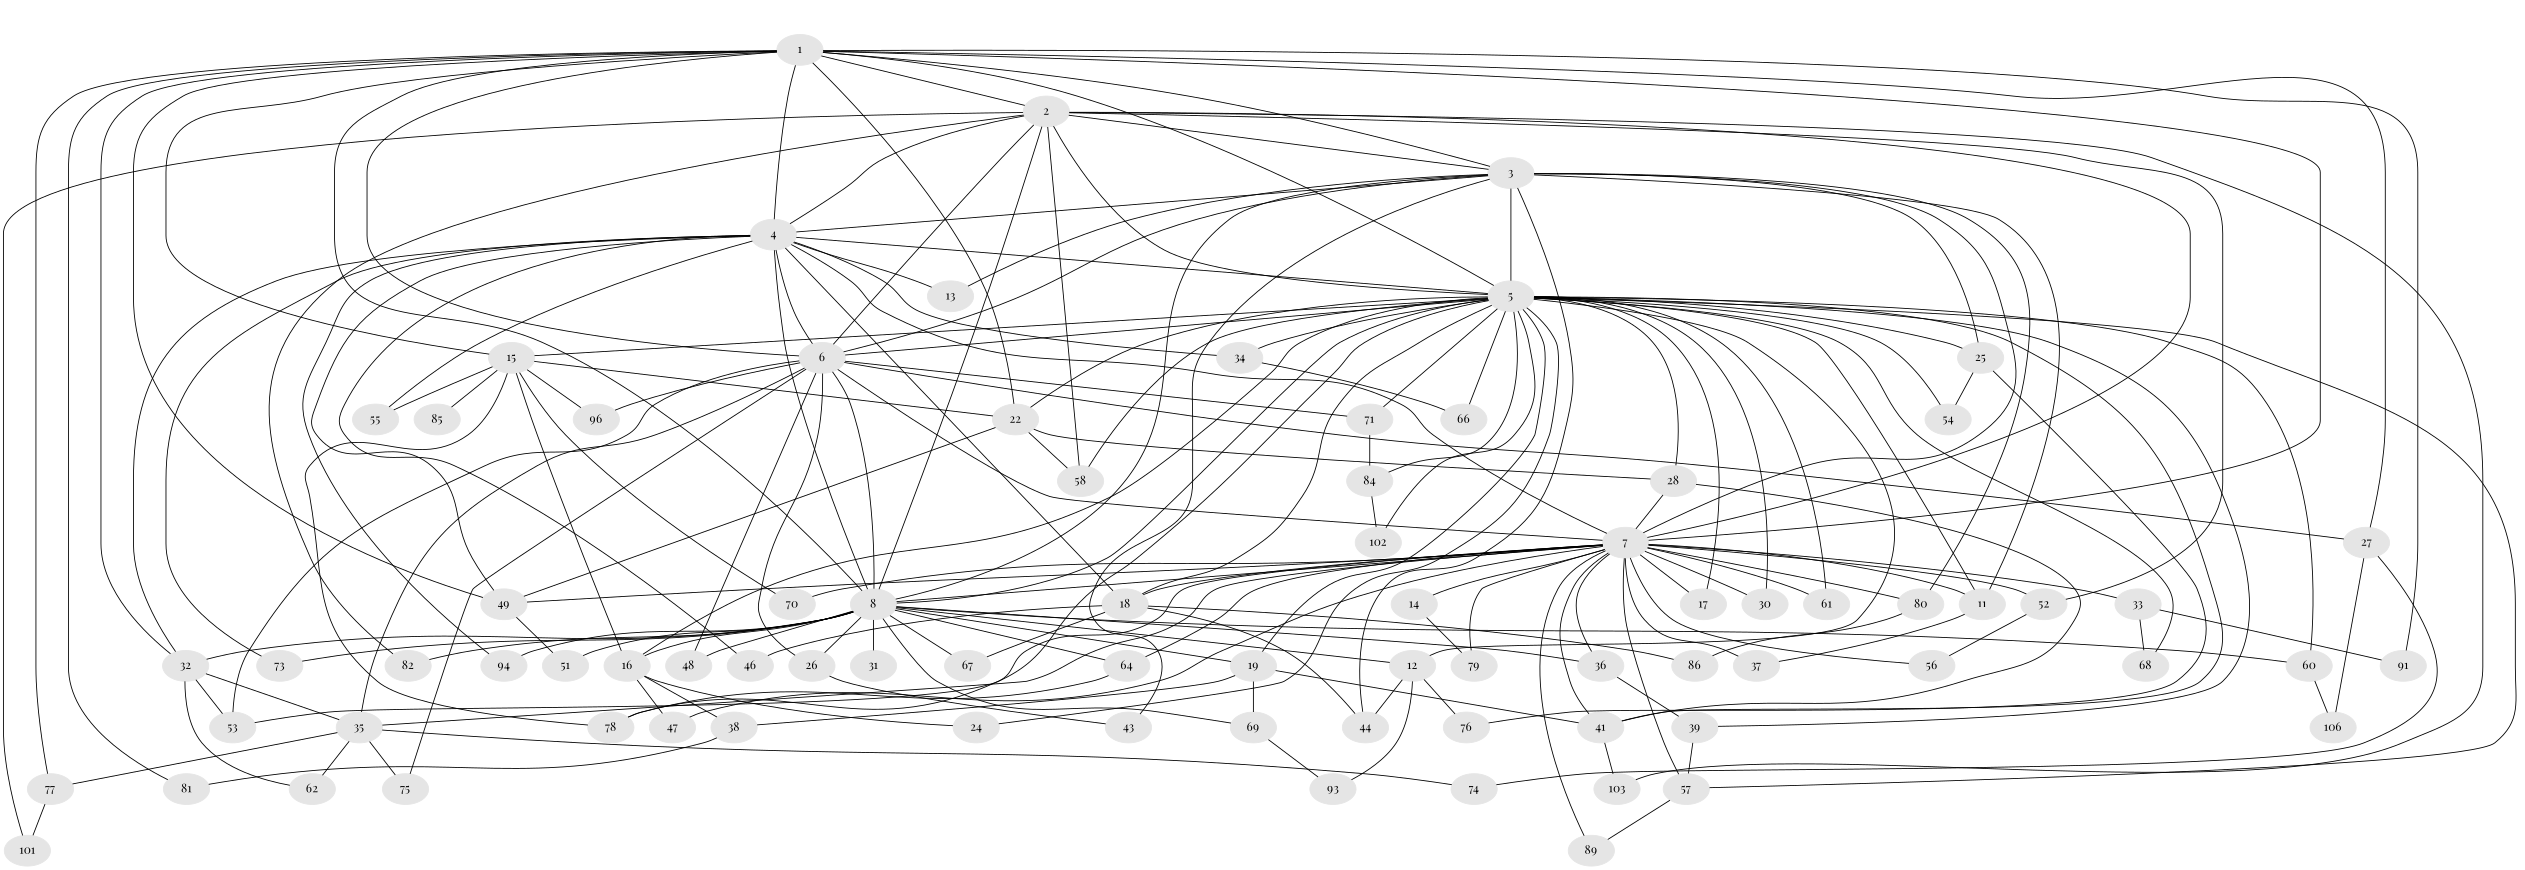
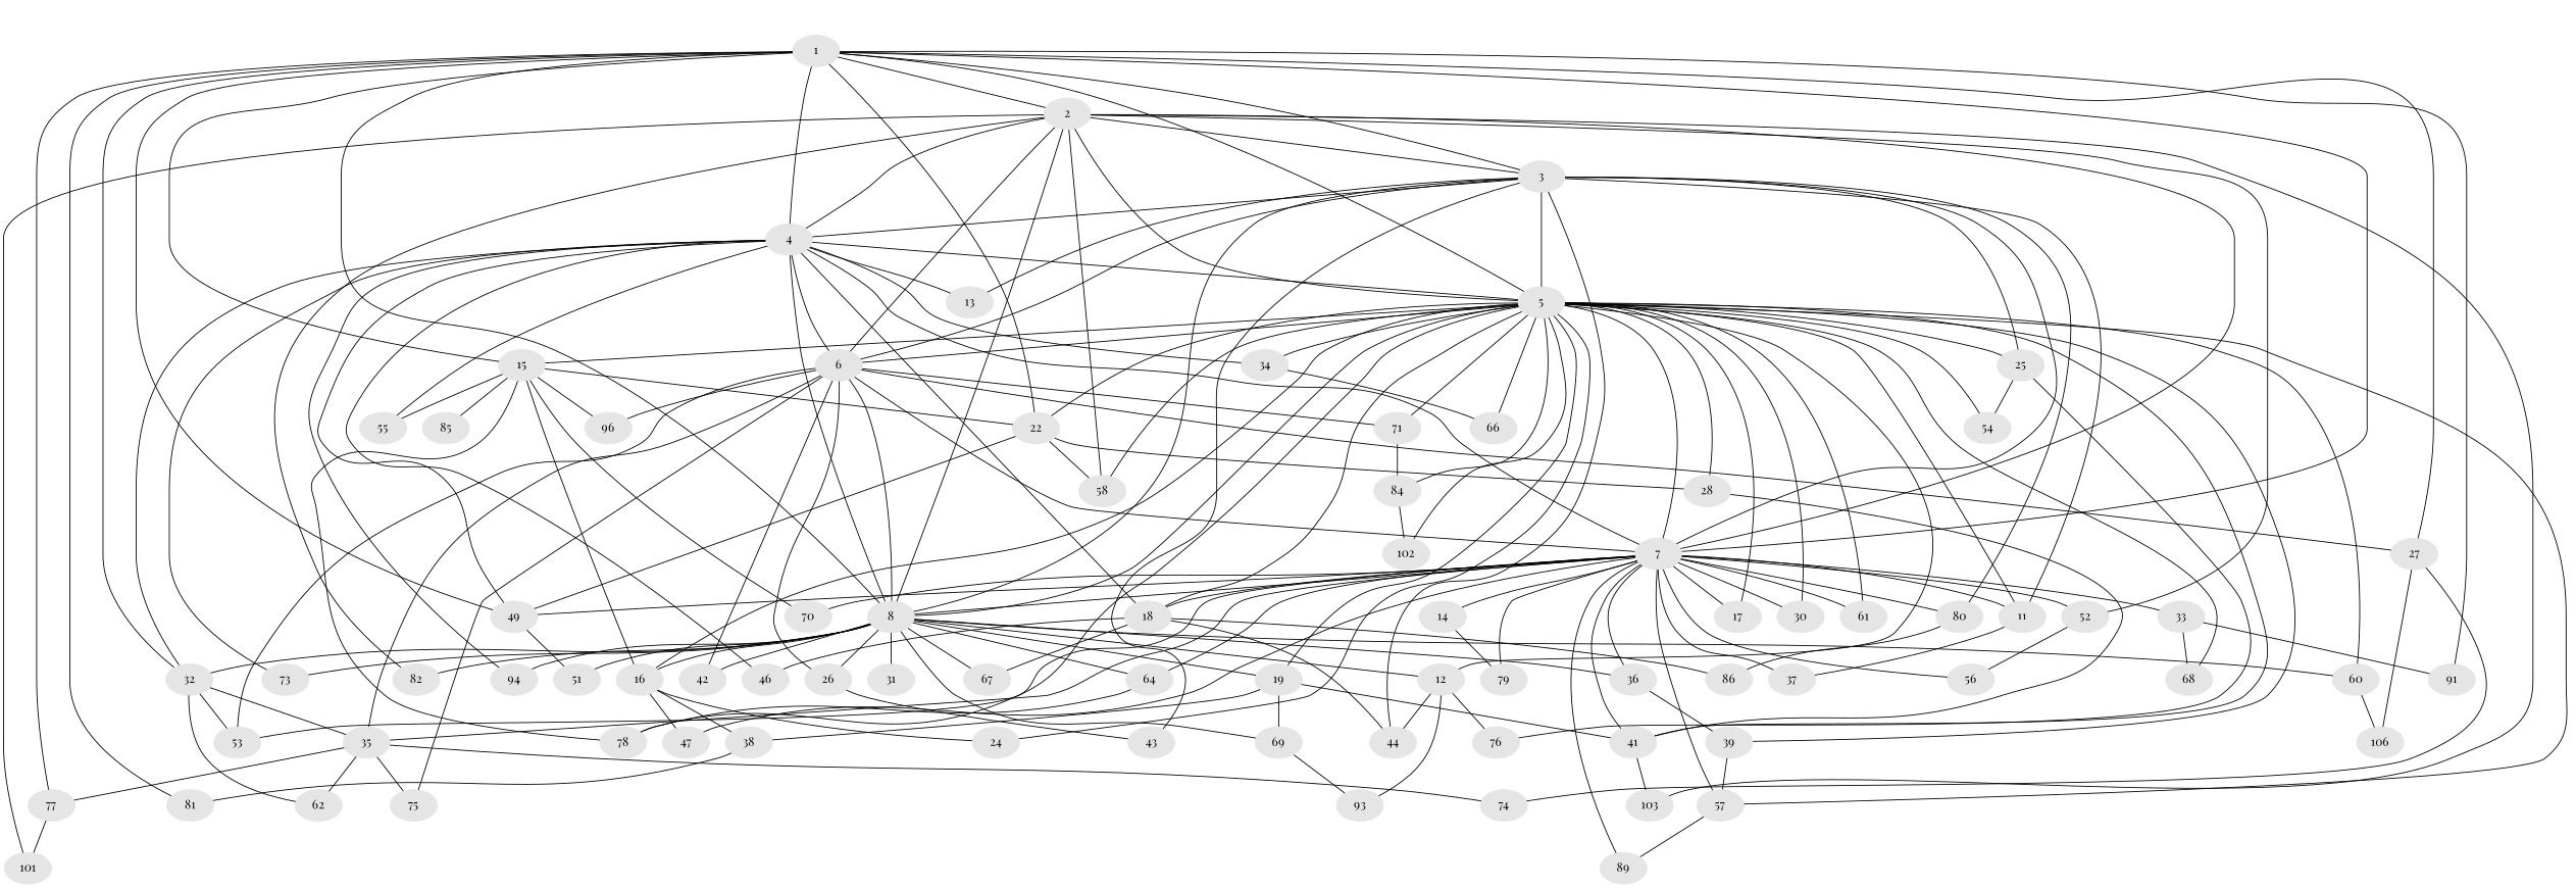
  graph {
    fontname="Playfair Display"
    node [color=gray90 fontname="Playfair Display" style=filled]
    edge [fontname="Playfair Display"]
    1 [super="+88"]
    2 [super="+90"]
    3 [super="+65"]
    4 [super="+99"]
    5 [super="+10"]
    6 [super="+23"]
    7 [super="+9"]
    8 [super="+20"]
    15 [super="+83"]
    22 [super="+44"]
    27
    32 [super="+72"]
    49 [super="+95"]
    77
    81
    91
    52
    58 [super="+98"]
    82
    101
    103
    11 [super="+29"]
    13
    25
    n25 [label=44 super="+100"]
    43
    80
    18 [super="+45"]
    34
    46
    55 [super="+63"]
    73
    94
    12
    16 [super="+50"]
    17
    19 [super="+97"]
    24
    28
    30
    39
    41 [super="+104"]
    54
    57 [super="+105"]
    60
    61
    66
    68
    71
    78
    84 [super="+87"]
    102
    26
    35 [super="+59"]
-   42 [label=48]
+   42
    53 [super="+92"]
    75
    96
    14 [super="+21"]
    33
    36
    37 [super="+48"]
    47
    56
    64
    70
    79
    89
    31
    51
    67
    69
    85
    74
    106
    62
    76
    86
    93
    38
    1 -- 2
    1 -- 3
    1 -- 4
    1 -- 5 [weight=2]
-   1 -- 6
    1 -- 7 [weight=2]
    1 -- 8
    1 -- 15
    1 -- 22
    1 -- 27
    1 -- 32
    1 -- 49
    1 -- 77
    1 -- 81
    1 -- 91
    2 -- 3
    2 -- 4 [weight=2]
    2 -- 5 [weight=2]
    2 -- 6
    2 -- 7 [weight=2]
    2 -- 8
    2 -- 52
    2 -- 58
    2 -- 82
    2 -- 101
    2 -- 103
    3 -- 4
    3 -- 5 [weight=3]
    3 -- 6
    3 -- 7 [weight=2]
    3 -- 8
    3 -- 11
    3 -- 13
    3 -- 25
    3 -- n25
    3 -- 43
    3 -- 80
    4 -- 5 [weight=2]
    4 -- 6 [weight=2]
    4 -- 7 [weight=2]
    4 -- 8 [weight=2]
    4 -- 32
    4 -- 49
    4 -- 13
    4 -- 18
    4 -- 34
    4 -- 46
    4 -- 55
    4 -- 73
    4 -- 94
    5 -- 6 [weight=2]
-   28 -- 7 [weight=4]
+   5 -- 7 [weight=4]
    5 -- 8 [weight=2]
    5 -- 15
    5 -- 22
    5 -- 58
    5 -- 11
    5 -- 25
    5 -- 18
    5 -- 34
    5 -- 12
    5 -- 16
    5 -- 17
    5 -- 19
    5 -- 24
    5 -- 28
    5 -- 30
    5 -- 39
    5 -- 41
    5 -- 54
    5 -- 57
    5 -- 60
    5 -- 61
    5 -- 66
    5 -- 68
    5 -- 71
    5 -- 78
    5 -- 84 [weight=2]
    5 -- 102
    6 -- 7 [weight=2]
    6 -- 8
    6 -- 27
    6 -- 71
    6 -- 26
    6 -- 35
    6 -- 42
    6 -- 53
    6 -- 75
    6 -- 96
    7 -- 8 [weight=2]
    7 -- 49
    7 -- 52
    7 -- 11
    7 -- 80
    7 -- 18
    7 -- 17
    7 -- 30
    7 -- 41
    7 -- 57
    7 -- 61
    7 -- 35
    7 -- 53
    7 -- 14 [weight=3]
    7 -- 33 [weight=2]
    7 -- 36
    7 -- 37 [weight=2]
    7 -- 47
    7 -- 56
    7 -- 64
    7 -- 70
    7 -- 79
    7 -- 89
    8 -- 32
    8 -- 82
    8 -- 73
    8 -- 94
    8 -- 12
    8 -- 16
    8 -- 19
    8 -- 60
    8 -- 26
    8 -- 42
    8 -- 36
    8 -- 64
    8 -- 31 [weight=2]
    8 -- 51
    8 -- 67
    8 -- 69
    15 -- 22
    15 -- 55 [weight=2]
    15 -- 16
    15 -- 78
    15 -- 96
    15 -- 70
    15 -- 85 [weight=2]
    22 -- 49
    22 -- 58
    22 -- 28
    27 -- 74
    27 -- 106
    32 -- 35
    32 -- 53
    32 -- 62
    49 -- 51
    77 -- 101
    52 -- 56
    11 -- 37
    25 -- 54
    25 -- 76
    80 -- 86
    18 -- n25
    18 -- 46
    18 -- 67
    18 -- 86
    34 -- 66
    12 -- n25
    12 -- 76
    12 -- 93
    16 -- 24
    16 -- 47
    16 -- 38
    19 -- 41
    19 -- 69
    19 -- 38
    28 -- 41
    39 -- 57
    41 -- 103
    57 -- 89
    60 -- 106
    71 -- 84
    84 -- 102
    26 -- 43
    35 -- 77
    35 -- 75
    35 -- 74
    35 -- 62
    14 -- 79
    33 -- 91
    33 -- 68
    36 -- 39
    64 -- 78
    69 -- 93
    38 -- 81
  }
